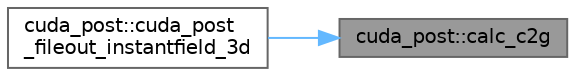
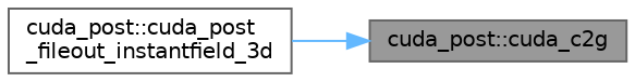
  digraph {
    rankdir=RL
    node [fontname=Helvetica fontsize=10 shape=box style=filled]
-   n1 [color=gray40 fillcolor=grey60 fontcolor=black height=0.2 label="cuda_post::calc_c2g" width=0.4]
+   n1 [color=gray40 fillcolor=grey60 fontcolor=black height=0.2 label="cuda_post::cuda_c2g" width=0.4]
    n2 [color=grey40 fillcolor=white height=0.2 label="cuda_post::cuda_post\l_fileout_instantfield_3d" width=0.4]
    n1 -> n2 [color=steelblue1 dir=back fontname=Helvetica fontsize=10 labelfontname=Helvetica labelfontsize=10 style=solid]
  }
